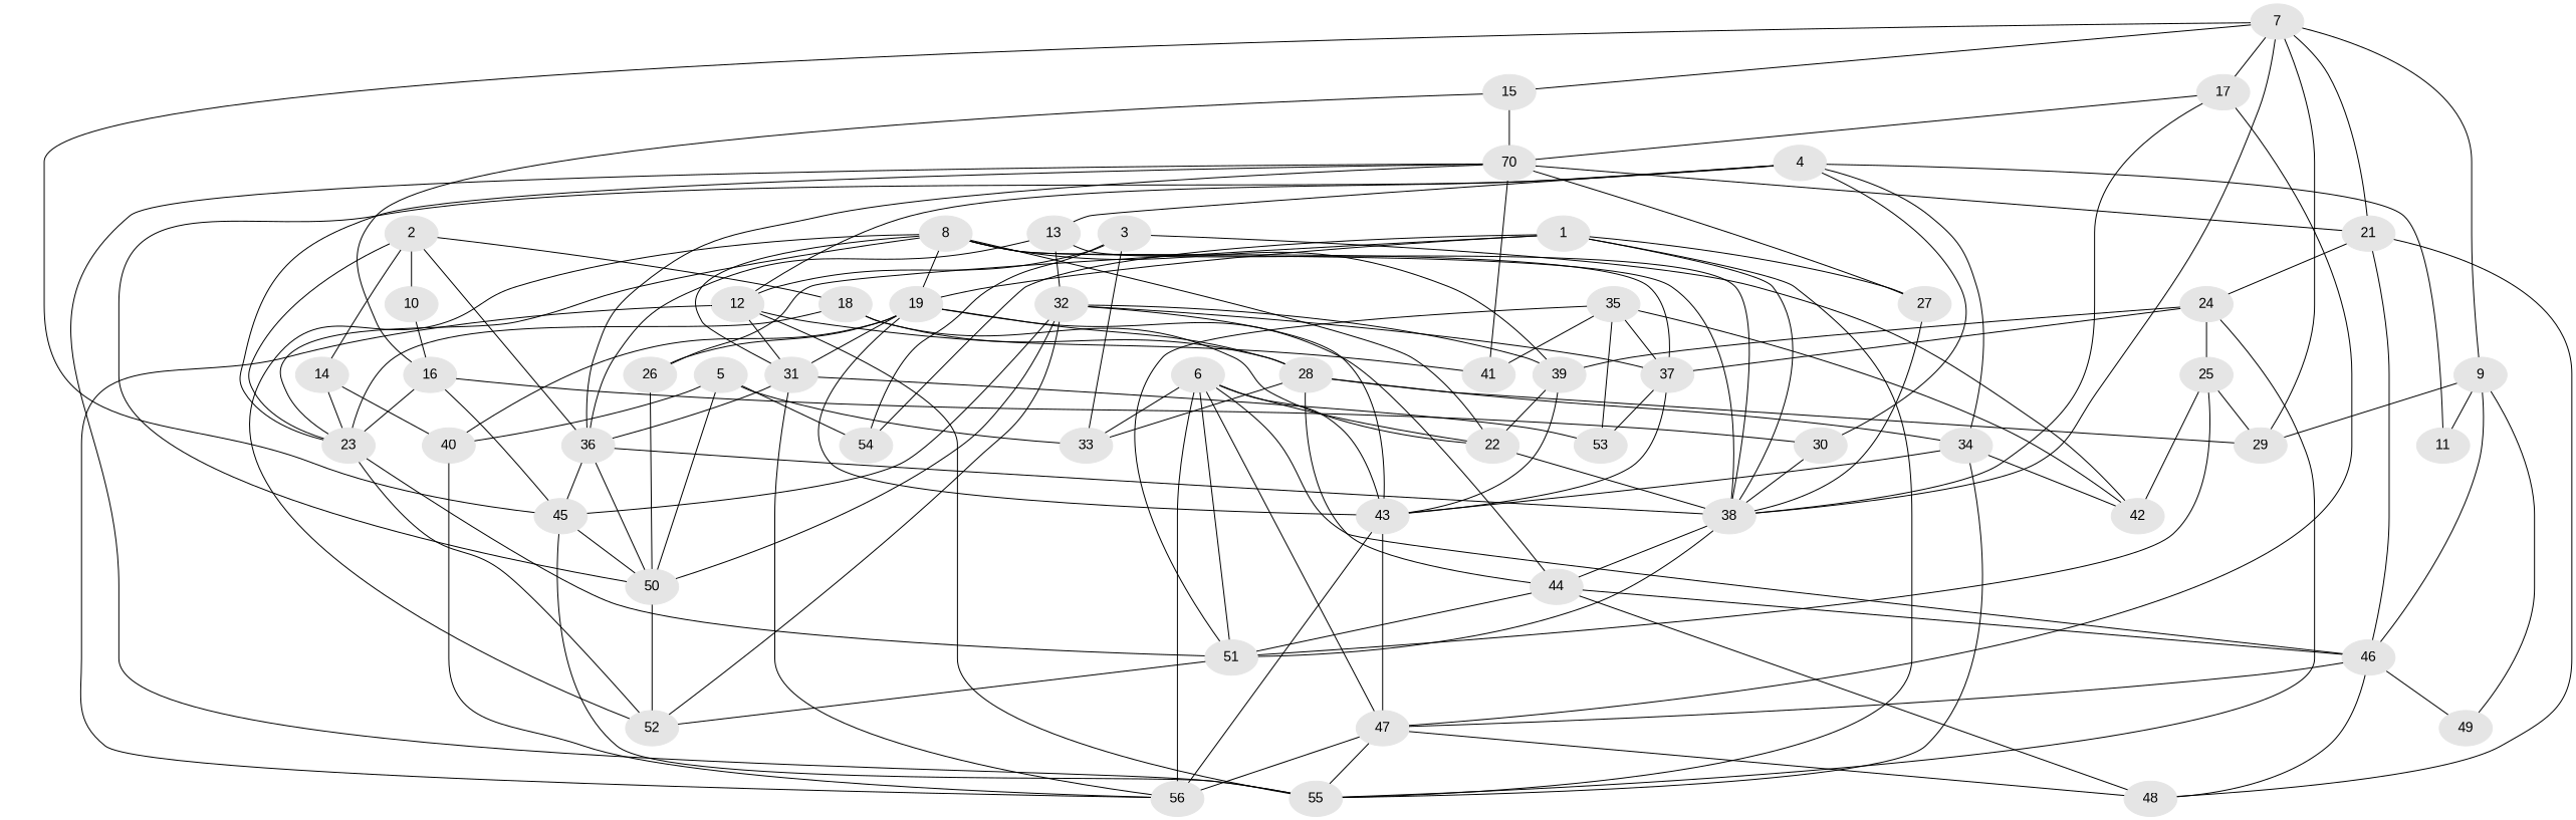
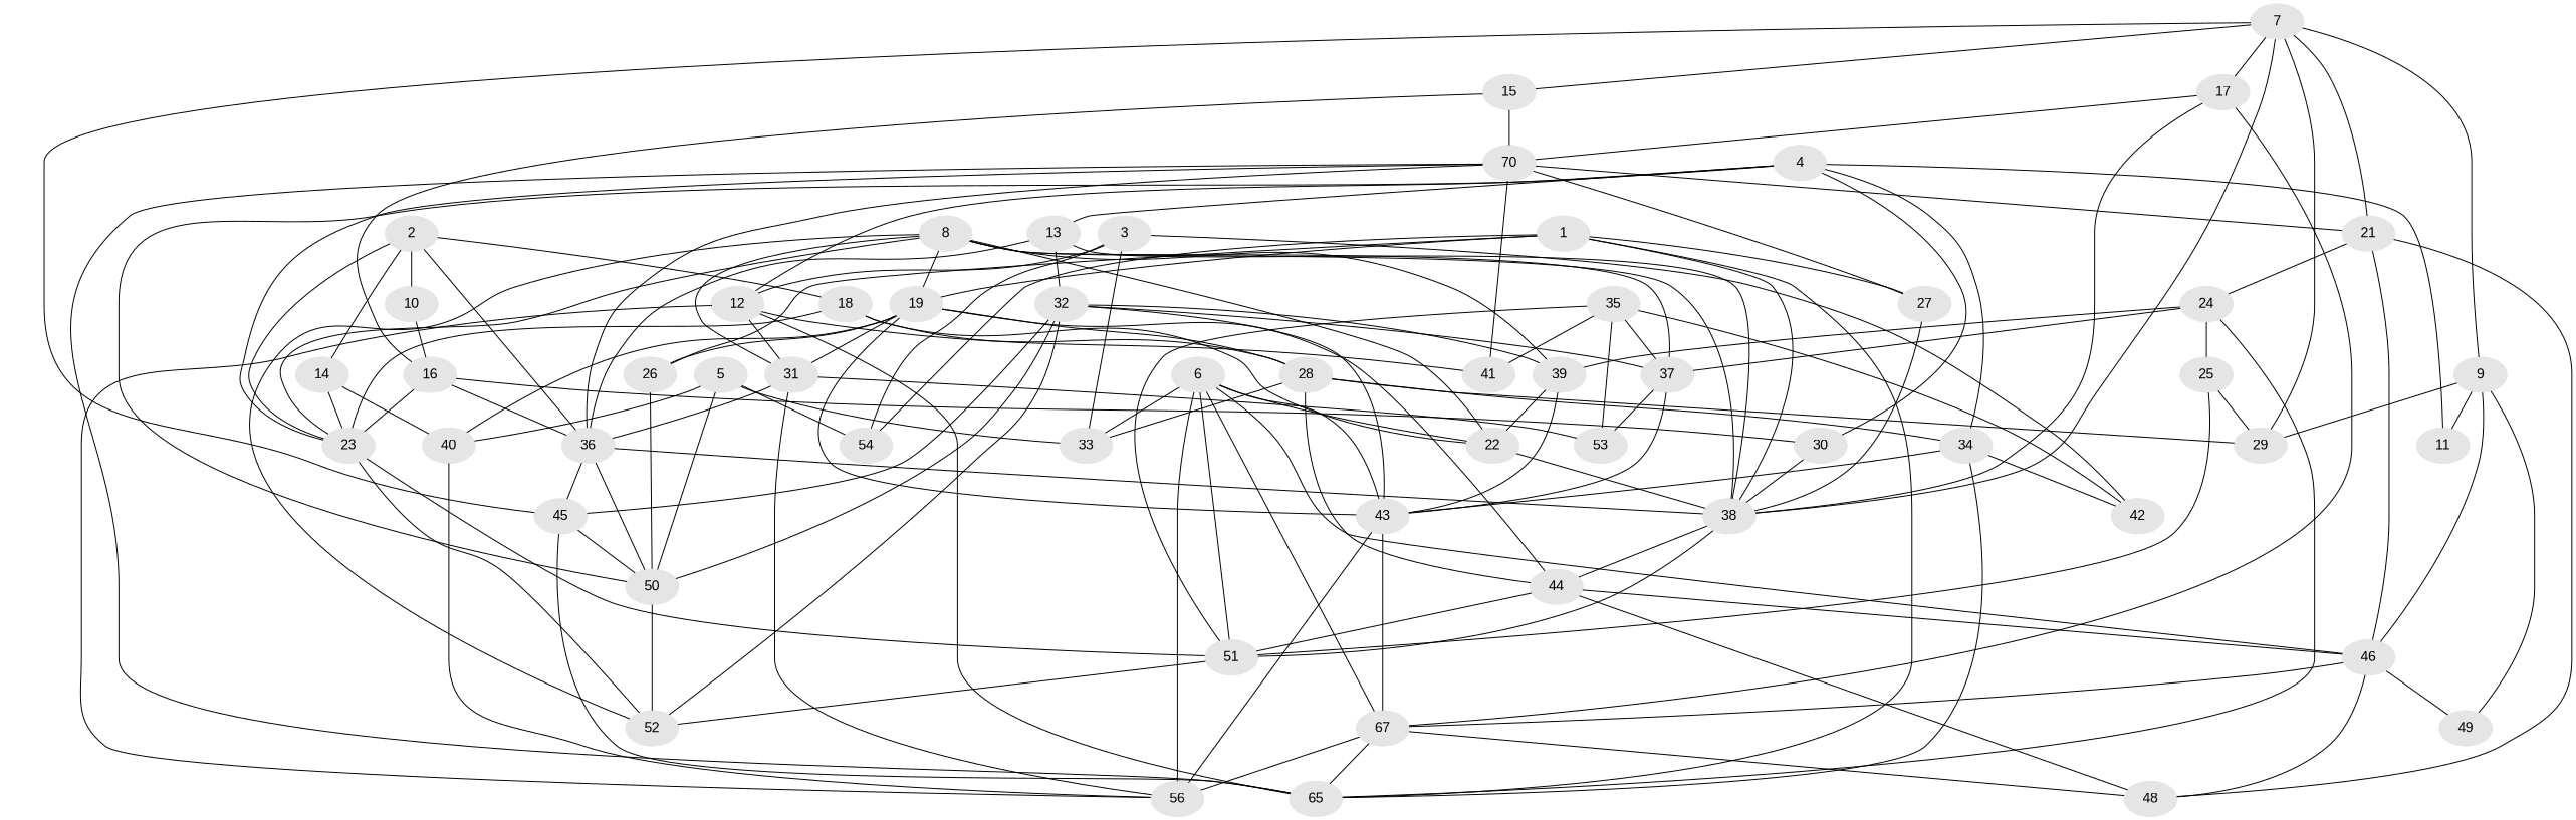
  graph {
    fontname="Liberation Sans"
    node [color=gray90 fontname="Liberation Sans" style=filled]
    edge [fontname="Liberation Sans" weight=1.0]
    1
    19
    26
    27
    38
    54
-   55
+   55 [label=65]
    40
    43
    31
    28
    44
    50
    51
    2
    10
    14
    18
    23
    36
    16
    22
    52
    45
    3
    12
    33
    42
    56
    41
    4
    11
    13
    30
    34
    32
    5
    6
-   47
+   47 [label=67]
    46
    48
    7
    9
    15
    17
    21
    29
    49
    n49 [label=70]
    24
    8
    37
    39
    53
    25
    35
    1 -- 19 [weight=2.0]
    1 -- 26
    1 -- 27
    1 -- 38
    1 -- 54
    1 -- 55
    19 -- 26
    19 -- 40
    19 -- 43
    19 -- 31
    19 -- 28
    19 -- 44
    26 -- 50
    27 -- 38
    38 -- 44
    38 -- 51
    40 -- 56 [weight=2.0]
    43 -- 56 [weight=2.0]
    43 -- 47
    31 -- 36
    31 -- 56
    31 -- 53
    28 -- 44
    28 -- 33 [weight=2.0]
    28 -- 34
    28 -- 29
    44 -- 51
    44 -- 46
    44 -- 48
    50 -- 52
    51 -- 52
    2 -- 10 [weight=2.0]
    2 -- 14
    2 -- 18
    2 -- 23
    2 -- 36
    10 -- 16
    14 -- 40
    14 -- 23
    18 -- 28
    18 -- 23
    18 -- 22
    23 -- 51
    23 -- 52
    36 -- 38
    36 -- 50
    36 -- 45
    16 -- 23
-   16 -- 45
+   16 -- 36
    16 -- 30
    22 -- 38
    45 -- 55
    45 -- 50
    3 -- 54
    3 -- 12
    3 -- 33
    3 -- 42
    12 -- 55 [weight=2.0]
    12 -- 31
    12 -- 56
    12 -- 41
    4 -- 50
    4 -- 12
    4 -- 11
    4 -- 13
    4 -- 30
    4 -- 34
    13 -- 38
    13 -- 36
    13 -- 32
    30 -- 38
    34 -- 55
    34 -- 43
    34 -- 42
    32 -- 43
    32 -- 50
    32 -- 52
    32 -- 45
    32 -- 37
    32 -- 39
    5 -- 54
    5 -- 40
    5 -- 50
    5 -- 33 [weight=2.0]
    6 -- 43
    6 -- 51
    6 -- 22 [weight=2.0]
    6 -- 33
    6 -- 56
    6 -- 47
    6 -- 46
    47 -- 55
    47 -- 56 [weight=2.0]
    47 -- 48
    46 -- 47
    46 -- 48
    46 -- 49
    7 -- 38
    7 -- 45
    7 -- 9
    7 -- 15
    7 -- 17
    7 -- 21
    7 -- 29
    9 -- 11
    9 -- 46
    9 -- 29 [weight=2.0]
    9 -- 49
    15 -- 16
    15 -- n49
    17 -- 38
    17 -- 47 [weight=2.0]
    17 -- n49
    21 -- 46
    21 -- 48
    21 -- 24
    n49 -- 27
    n49 -- 55
    n49 -- 23
    n49 -- 36
    n49 -- 41
    n49 -- 21
    24 -- 55
    24 -- 37
    24 -- 39
    24 -- 25
    8 -- 19
    8 -- 38
    8 -- 31
    8 -- 23
    8 -- 22
    8 -- 52
    8 -- 37
    8 -- 39
    37 -- 43
    37 -- 53
    39 -- 43
    39 -- 22
    25 -- 51
-   25 -- 42
    25 -- 29
    35 -- 51
    35 -- 42 [weight=2.0]
    35 -- 41
    35 -- 37
    35 -- 53 [weight=3.0]
  }
